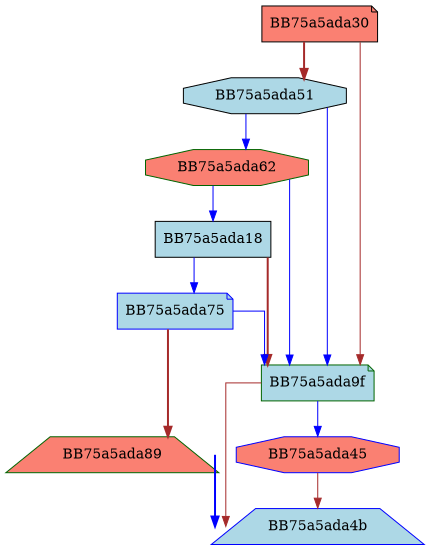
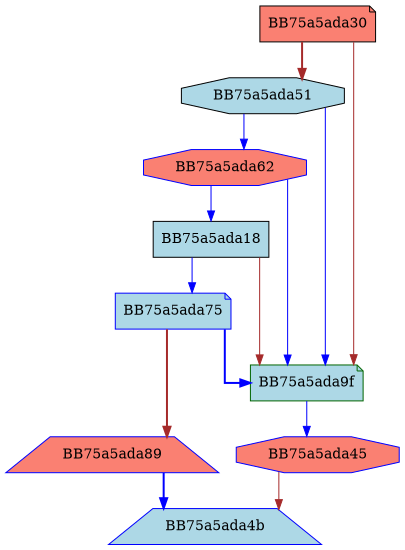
  digraph {
    splines=ortho
    node [color=blue fillcolor=lightblue shape=note style=filled]
    edge [color=blue style=solid]
    BB75a5ada30 [color=black fillcolor=salmon]
    BB75a5ada51 [color=black shape=octagon]
    n3 [color=darkgreen label=BB75a5ada9f]
-   BB75a5ada62 [color=darkgreen fillcolor=salmon shape=octagon]
+   BB75a5ada62 [fillcolor=salmon shape=octagon]
    BB75a5ada4b [shape=trapezium]
    BB75a5ada45 [fillcolor=salmon shape=octagon]
    n7 [color=black label=BB75a5ada18 shape=box]
-   BB75a5ada89 [color=darkgreen fillcolor=salmon shape=trapezium]
+   BB75a5ada89 [fillcolor=salmon shape=trapezium]
    BB75a5ada75
    BB75a5ada30 -> BB75a5ada51 [color=brown style=bold]
    BB75a5ada30 -> n3 [color=brown]
    BB75a5ada51 -> n3
    BB75a5ada51 -> BB75a5ada62
-   n3 -> BB75a5ada4b [color=brown]
    n3 -> BB75a5ada45
    BB75a5ada62 -> n3
    BB75a5ada62 -> n7
    BB75a5ada45 -> BB75a5ada4b [color=brown]
-   n7 -> n3 [color=brown style=bold]
+   n7 -> n3 [color=brown]
    n7 -> BB75a5ada75
    BB75a5ada89 -> BB75a5ada4b [style=bold]
-   BB75a5ada75 -> n3
+   BB75a5ada75 -> n3 [style=bold]
    BB75a5ada75 -> BB75a5ada89 [color=brown style=bold]
  }
